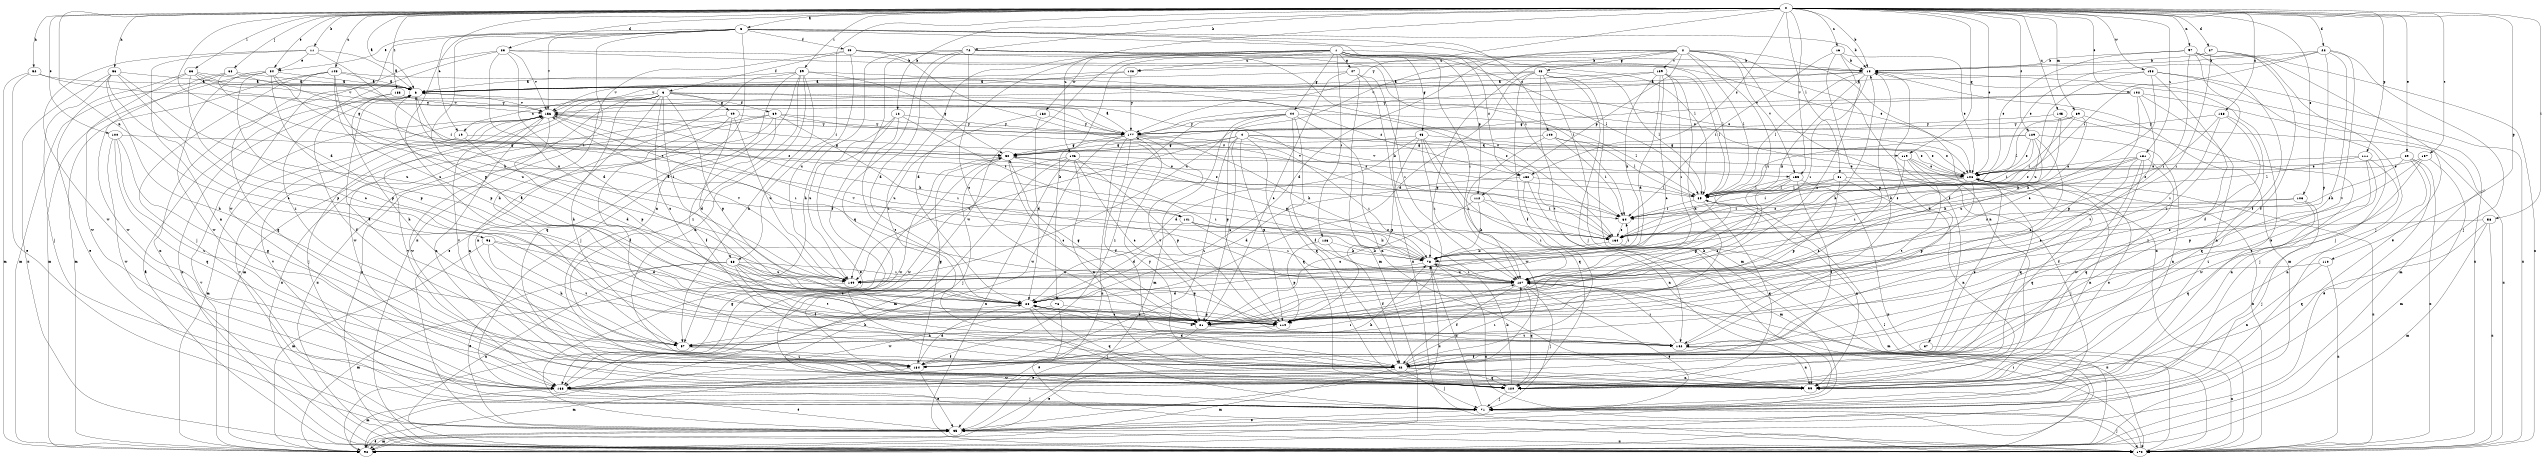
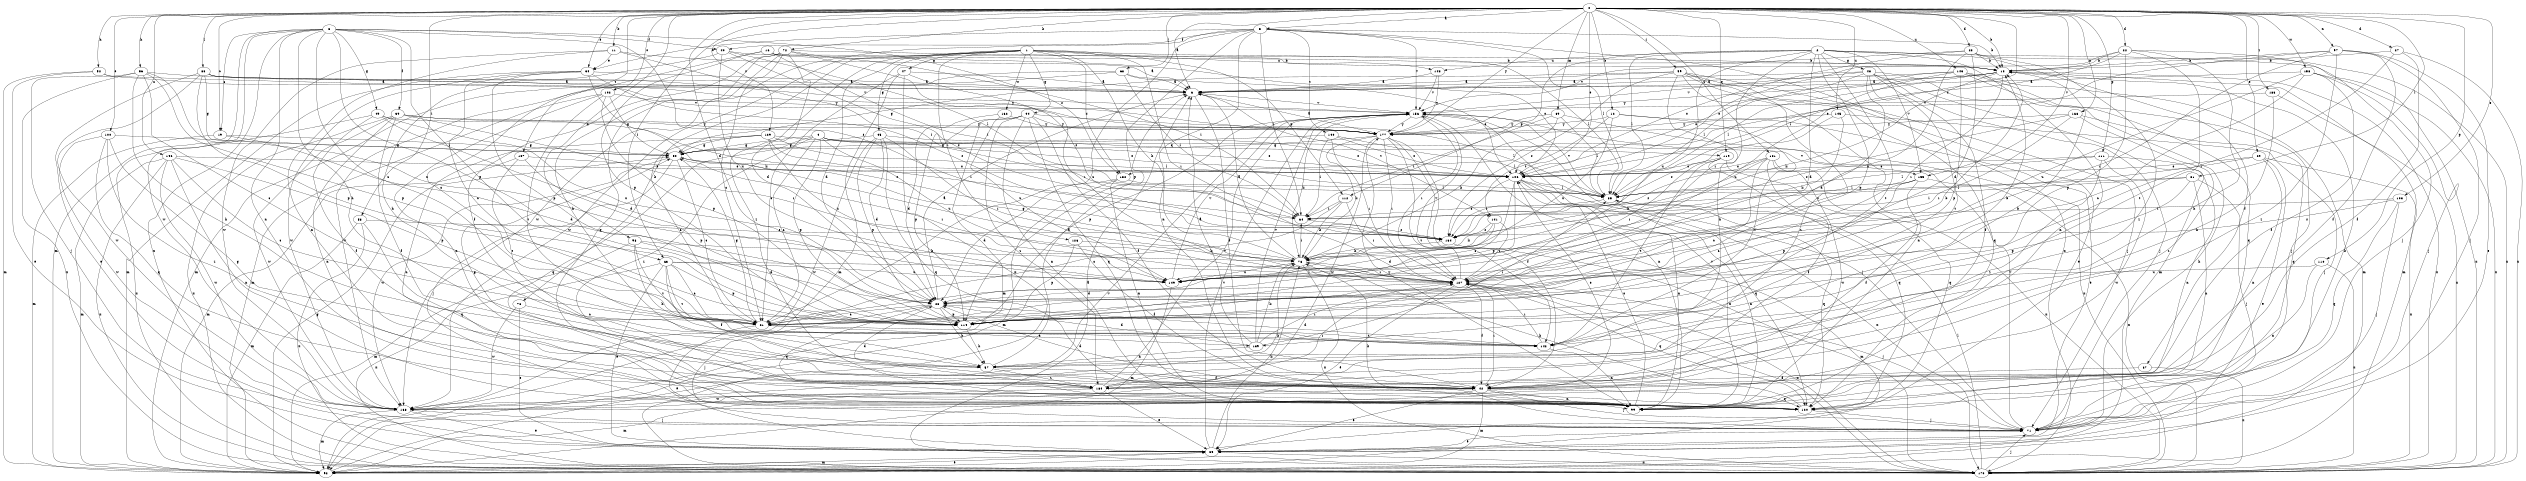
  strict digraph {
    0
    5
    6
    11
    12
    13
    16
    19
    22
    23
    27
    28
    29
    34
    52
    56
    58
    59
    63
    68
    72
    81
    83
    89
    97
    98
    100
    102
    103
    106
    110
    111
    119
    129
    132
    137
    143
    145
    146
    155
    158
    168
    177
    181
    183
    85
    163
    99
    114
    170
    21
    40
    64
    140
    156
    42
    141
    149
    35
    142
    78
    127
    92
    50
    57
    71
    184
    120
    134
    1
    44
    45
    47
    76
    112
    126
    148
    162
    2
    37
    48
    139
    3
    39
    49
    4
    0 -> 5 [label=a]
    0 -> 6 [label=a]
    0 -> 11 [label=b]
    0 -> 12 [label=b]
    0 -> 13 [label=b]
-   0 -> 16 [label=c]
    0 -> 19 [label=c]
    0 -> 22 [label=d]
    0 -> 23 [label=d]
    0 -> 27 [label=d]
    0 -> 28 [label=d]
    0 -> 29 [label=e]
    0 -> 34 [label=e]
    0 -> 52 [label=h]
    0 -> 56 [label=h]
    0 -> 58 [label=i]
    0 -> 59 [label=i]
    0 -> 63 [label=i]
    0 -> 68 [label=j]
    0 -> 72 [label=k]
    0 -> 81 [label=l]
    0 -> 83 [label=l]
    0 -> 89 [label=m]
    0 -> 97 [label=n]
    0 -> 98 [label=n]
    0 -> 100 [label=o]
    0 -> 102 [label=o]
    0 -> 103 [label=o]
    0 -> 106 [label=o]
    0 -> 110 [label=p]
    0 -> 111 [label=p]
    0 -> 119 [label=q]
    0 -> 129 [label=s]
    0 -> 132 [label=s]
    0 -> 137 [label=t]
    0 -> 143 [label=u]
    0 -> 145 [label=u]
    0 -> 146 [label=u]
    0 -> 155 [label=v]
    0 -> 158 [label=w]
    0 -> 168 [label=x]
    0 -> 177 [label=y]
    0 -> 181 [label=z]
    0 -> 183 [label=z]
    5 -> 13 [label=b]
    5 -> 34 [label=e]
    5 -> 85 [label=l]
    5 -> 163 [label=w]
    5 -> 99 [label=n]
    5 -> 114 [label=p]
    5 -> 170 [label=x]
    5 -> 21 [label=c]
    5 -> 40 [label=f]
    5 -> 64 [label=i]
    5 -> 140 [label=t]
    5 -> 156 [label=v]
    6 -> 156 [label=v]
    6 -> 42 [label=f]
    6 -> 141 [label=t]
    11 -> 6 [label=a]
    11 -> 34 [label=e]
    11 -> 163 [label=w]
    11 -> 99 [label=n]
    11 -> 64 [label=i]
    12 -> 177 [label=y]
    12 -> 141 [label=t]
    12 -> 149 [label=u]
    12 -> 35 [label=e]
    12 -> 142 [label=t]
    13 -> 6 [label=a]
    13 -> 177 [label=y]
    13 -> 85 [label=l]
    13 -> 170 [label=x]
    13 -> 78 [label=k]
    13 -> 127 [label=r]
    13 -> 92 [label=m]
    16 -> 13 [label=b]
    16 -> 106 [label=o]
    16 -> 114 [label=p]
    16 -> 21 [label=c]
    16 -> 64 [label=i]
    19 -> 28 [label=d]
    19 -> 92 [label=m]
    19 -> 50 [label=g]
    22 -> 13 [label=b]
    22 -> 106 [label=o]
    22 -> 85 [label=l]
    22 -> 114 [label=p]
    22 -> 142 [label=t]
    22 -> 57 [label=h]
    22 -> 71 [label=j]
    23 -> 13 [label=b]
    23 -> 28 [label=d]
    23 -> 106 [label=o]
    23 -> 170 [label=x]
    23 -> 156 [label=v]
    23 -> 149 [label=u]
    23 -> 184 [label=z]
    27 -> 13 [label=b]
    27 -> 170 [label=x]
    27 -> 42 [label=f]
    27 -> 127 [label=r]
    28 -> 6 [label=a]
    28 -> 114 [label=p]
    28 -> 21 [label=c]
    28 -> 57 [label=h]
    28 -> 71 [label=j]
    28 -> 120 [label=q]
    29 -> 106 [label=o]
    29 -> 99 [label=n]
    29 -> 170 [label=x]
    29 -> 35 [label=e]
    29 -> 134 [label=s]
    34 -> 6 [label=a]
    34 -> 163 [label=w]
    34 -> 114 [label=p]
    34 -> 21 [label=c]
    34 -> 78 [label=k]
    34 -> 92 [label=m]
    34 -> 134 [label=s]
    52 -> 6 [label=a]
    52 -> 177 [label=y]
    52 -> 35 [label=e]
    52 -> 92 [label=m]
    56 -> 6 [label=a]
    56 -> 114 [label=p]
    56 -> 170 [label=x]
    56 -> 21 [label=c]
    56 -> 149 [label=u]
    56 -> 57 [label=h]
    56 -> 71 [label=j]
    58 -> 170 [label=x]
    58 -> 92 [label=m]
    58 -> 120 [label=q]
    58 -> 134 [label=s]
    59 -> 6 [label=a]
    59 -> 99 [label=n]
    59 -> 35 [label=e]
    59 -> 50 [label=g]
    59 -> 57 [label=h]
    59 -> 71 [label=j]
    59 -> 184 [label=z]
    59 -> 120 [label=q]
    59 -> 134 [label=s]
    63 -> 114 [label=p]
    63 -> 170 [label=x]
    63 -> 21 [label=c]
    63 -> 42 [label=f]
    63 -> 149 [label=u]
    63 -> 35 [label=e]
    63 -> 142 [label=t]
    63 -> 127 [label=r]
    68 -> 6 [label=a]
    68 -> 106 [label=o]
    68 -> 163 [label=w]
    68 -> 64 [label=i]
    68 -> 92 [label=m]
    72 -> 13 [label=b]
    72 -> 28 [label=d]
    72 -> 21 [label=c]
    72 -> 64 [label=i]
    72 -> 42 [label=f]
    72 -> 57 [label=h]
    72 -> 120 [label=q]
    72 -> 134 [label=s]
    81 -> 85 [label=l]
    81 -> 99 [label=n]
    81 -> 114 [label=p]
    81 -> 64 [label=i]
    81 -> 71 [label=j]
    83 -> 6 [label=a]
    83 -> 177 [label=y]
    83 -> 163 [label=w]
    83 -> 114 [label=p]
    83 -> 156 [label=v]
    83 -> 35 [label=e]
    83 -> 50 [label=g]
    89 -> 177 [label=y]
    89 -> 85 [label=l]
    89 -> 170 [label=x]
    89 -> 64 [label=i]
    89 -> 78 [label=k]
    97 -> 13 [label=b]
    97 -> 106 [label=o]
    97 -> 42 [label=f]
    97 -> 35 [label=e]
    97 -> 127 [label=r]
    97 -> 71 [label=j]
    97 -> 184 [label=z]
    98 -> 28 [label=d]
    98 -> 142 [label=t]
    98 -> 78 [label=k]
    98 -> 92 [label=m]
    98 -> 57 [label=h]
    100 -> 163 [label=w]
    100 -> 42 [label=g]
    100 -> 50 [label=g]
    100 -> 184 [label=z]
    100 -> 120 [label=q]
    102 -> 99 [label=n]
    102 -> 114 [label=p]
    102 -> 156 [label=v]
    102 -> 142 [label=t]
    102 -> 92 [label=m]
    102 -> 50 [label=g]
    103 -> 64 [label=i]
    103 -> 71 [label=j]
    103 -> 120 [label=q]
    103 -> 134 [label=s]
    106 -> 85 [label=l]
    106 -> 99 [label=n]
    106 -> 114 [label=p]
    106 -> 170 [label=x]
    106 -> 21 [label=c]
    106 -> 120 [label=q]
    106 -> 134 [label=s]
    110 -> 99 [label=n]
    110 -> 170 [label=x]
    110 -> 149 [label=u]
    111 -> 106 [label=o]
    111 -> 85 [label=l]
    111 -> 163 [label=w]
    111 -> 99 [label=n]
    111 -> 184 [label=z]
    119 -> 106 [label=o]
    119 -> 170 [label=x]
    119 -> 142 [label=t]
    119 -> 127 [label=r]
    119 -> 120 [label=q]
    129 -> 106 [label=o]
    129 -> 85 [label=l]
    129 -> 99 [label=n]
    129 -> 21 [label=c]
    129 -> 64 [label=i]
    129 -> 149 [label=u]
    129 -> 50 [label=g]
    132 -> 28 [label=d]
    132 -> 85 [label=l]
    132 -> 99 [label=n]
    132 -> 92 [label=m]
    137 -> 106 [label=o]
    137 -> 114 [label=p]
    137 -> 142 [label=t]
    137 -> 92 [label=m]
    143 -> 6 [label=a]
    143 -> 106 [label=o]
    143 -> 114 [label=p]
    143 -> 149 [label=u]
    143 -> 92 [label=m]
    143 -> 71 [label=j]
    143 -> 120 [label=q]
    145 -> 177 [label=y]
    145 -> 78 [label=k]
    145 -> 71 [label=j]
    145 -> 134 [label=s]
    146 -> 106 [label=o]
    146 -> 163 [label=w]
    146 -> 99 [label=n]
    146 -> 114 [label=p]
    146 -> 170 [label=x]
    146 -> 21 [label=c]
    146 -> 92 [label=m]
    155 -> 85 [label=l]
    155 -> 114 [label=p]
    155 -> 170 [label=x]
    155 -> 21 [label=c]
    155 -> 42 [label=f]
    158 -> 6 [label=a]
    158 -> 170 [label=x]
    158 -> 21 [label=c]
    158 -> 42 [label=f]
    158 -> 149 [label=u]
    158 -> 71 [label=j]
    168 -> 177 [label=y]
    168 -> 127 [label=r]
    168 -> 184 [label=z]
    168 -> 120 [label=q]
    168 -> 134 [label=s]
    177 -> 6 [label=a]
    177 -> 163 [label=w]
    177 -> 170 [label=x]
    177 -> 42 [label=f]
    177 -> 142 [label=t]
    177 -> 78 [label=k]
    177 -> 127 [label=r]
    177 -> 50 [label=g]
    181 -> 106 [label=o]
    181 -> 163 [label=w]
    181 -> 21 [label=c]
    181 -> 42 [label=f]
    181 -> 78 [label=k]
    181 -> 120 [label=q]
    181 -> 134 [label=s]
    183 -> 170 [label=x]
    183 -> 156 [label=v]
    183 -> 57 [label=h]
    85 -> 99 [label=n]
    85 -> 64 [label=i]
    85 -> 156 [label=v]
    85 -> 120 [label=q]
    163 -> 35 [label=e]
    163 -> 78 [label=k]
    163 -> 92 [label=m]
    163 -> 71 [label=j]
    99 -> 106 [label=o]
    99 -> 177 [label=y]
    99 -> 156 [label=v]
    114 -> 13 [label=b]
    114 -> 57 [label=h]
    170 -> 6 [label=a]
    170 -> 85 [label=l]
    170 -> 127 [label=r]
    170 -> 71 [label=j]
    21 -> 13 [label=b]
    21 -> 35 [label=e]
    21 -> 142 [label=t]
    21 -> 50 [label=g]
    40 -> 13 [label=b]
    40 -> 85 [label=l]
    40 -> 149 [label=u]
    40 -> 57 [label=h]
    40 -> 134 [label=s]
    64 -> 134 [label=s]
    140 -> 106 [label=o]
    140 -> 85 [label=l]
    140 -> 64 [label=i]
    140 -> 127 [label=r]
    140 -> 50 [label=g]
    156 -> 177 [label=y]
    156 -> 99 [label=n]
    156 -> 114 [label=p]
    156 -> 78 [label=k]
    156 -> 127 [label=r]
    156 -> 71 [label=j]
    42 -> 28 [label=d]
    42 -> 106 [label=o]
    42 -> 163 [label=w]
    42 -> 99 [label=n]
    42 -> 35 [label=e]
    42 -> 127 [label=r]
    42 -> 92 [label=m]
    42 -> 71 [label=j]
    42 -> 120 [label=q]
    141 -> 28 [label=d]
    141 -> 78 [label=k]
    141 -> 127 [label=r]
    141 -> 134 [label=s]
    149 -> 156 [label=v]
    149 -> 92 [label=m]
    35 -> 170 [label=x]
    35 -> 156 [label=v]
    35 -> 78 [label=k]
    35 -> 92 [label=m]
    142 -> 13 [label=b]
    142 -> 28 [label=d]
    142 -> 99 [label=n]
    142 -> 127 [label=r]
    78 -> 6 [label=a]
    78 -> 170 [label=x]
    78 -> 64 [label=i]
    78 -> 149 [label=u]
    78 -> 127 [label=r]
    78 -> 50 [label=g]
    127 -> 28 [label=d]
    127 -> 170 [label=x]
    127 -> 156 [label=v]
    127 -> 42 [label=f]
    127 -> 35 [label=e]
    127 -> 71 [label=j]
    127 -> 120 [label=q]
    92 -> 156 [label=v]
    92 -> 35 [label=e]
    92 -> 50 [label=g]
    50 -> 106 [label=o]
    50 -> 163 [label=w]
    50 -> 21 [label=c]
    50 -> 127 [label=r]
    50 -> 71 [label=j]
    57 -> 6 [label=a]
    57 -> 42 [label=f]
    57 -> 184 [label=z]
    71 -> 13 [label=b]
    71 -> 156 [label=v]
    71 -> 35 [label=e]
    71 -> 78 [label=k]
    184 -> 28 [label=d]
    184 -> 156 [label=v]
    184 -> 35 [label=e]
    184 -> 127 [label=r]
    184 -> 92 [label=m]
    184 -> 50 [label=g]
    120 -> 78 [label=k]
    120 -> 71 [label=j]
    134 -> 78 [label=k]
    134 -> 92 [label=m]
    1 -> 28 [label=d]
    1 -> 132 [label=s]
    1 -> 85 [label=l]
    1 -> 163 [label=w]
    1 -> 78 [label=k]
    1 -> 127 [label=r]
    1 -> 184 [label=z]
    1 -> 44 [label=g]
    1 -> 45 [label=g]
    1 -> 47 [label=g]
    1 -> 76 [label=k]
    1 -> 112 [label=p]
    1 -> 126 [label=r]
    1 -> 148 [label=u]
    1 -> 162 [label=w]
    44 -> 177 [label=y]
    44 -> 85 [label=l]
    44 -> 99 [label=n]
    44 -> 114 [label=p]
    44 -> 42 [label=f]
    44 -> 92 [label=m]
    44 -> 184 [label=z]
    44 -> 120 [label=q]
    45 -> 28 [label=d]
    45 -> 106 [label=o]
    45 -> 163 [label=w]
    45 -> 114 [label=p]
    45 -> 127 [label=r]
    45 -> 50 [label=g]
    45 -> 120 [label=q]
    47 -> 6 [label=a]
    47 -> 170 [label=x]
    47 -> 21 [label=c]
    47 -> 127 [label=r]
    47 -> 92 [label=m]
    76 -> 163 [label=w]
    76 -> 21 [label=c]
    76 -> 35 [label=e]
    112 -> 21 [label=c]
    112 -> 64 [label=i]
    112 -> 78 [label=k]
    112 -> 127 [label=r]
    126 -> 114 [label=p]
    126 -> 42 [label=f]
    126 -> 78 [label=k]
    148 -> 6 [label=a]
    148 -> 177 [label=y]
    148 -> 156 [label=v]
    162 -> 28 [label=d]
    162 -> 177 [label=y]
    162 -> 149 [label=u]
    2 -> 28 [label=d]
    2 -> 155 [label=v]
    2 -> 85 [label=l]
    2 -> 99 [label=n]
    2 -> 114 [label=p]
    2 -> 170 [label=x]
    2 -> 149 [label=u]
    2 -> 127 [label=r]
    2 -> 112 [label=p]
    2 -> 148 [label=u]
    2 -> 37 [label=f]
    2 -> 48 [label=g]
    2 -> 139 [label=t]
    37 -> 170 [label=x]
    37 -> 42 [label=f]
    48 -> 6 [label=a]
    48 -> 28 [label=d]
    48 -> 85 [label=l]
    48 -> 156 [label=v]
    48 -> 42 [label=f]
    48 -> 35 [label=k]
    48 -> 142 [label=t]
    48 -> 92 [label=m]
    48 -> 71 [label=j]
    139 -> 6 [label=a]
    139 -> 28 [label=d]
    139 -> 85 [label=l]
-   139 -> 21 [label=c]
+   21 -> 139 [label=c]
    139 -> 156 [label=v]
    139 -> 78 [label=k]
    139 -> 127 [label=r]
    139 -> 57 [label=h]
    3 -> 19 [label=c]
    3 -> 63 [label=i]
    3 -> 132 [label=s]
    3 -> 163 [label=w]
    3 -> 99 [label=n]
    3 -> 114 [label=p]
    3 -> 170 [label=x]
    3 -> 21 [label=c]
-   40 -> 3 [label=f]
+   3 -> 40 [label=f]
    3 -> 92 [label=m]
    3 -> 57 [label=h]
    3 -> 134 [label=s]
    3 -> 39 [label=f]
    3 -> 49 [label=g]
    39 -> 177 [label=y]
    39 -> 163 [label=w]
    39 -> 99 [label=n]
    39 -> 170 [label=x]
    39 -> 42 [label=f]
    39 -> 127 [label=r]
    39 -> 134 [label=s]
    49 -> 28 [label=d]
    49 -> 177 [label=y]
    49 -> 170 [label=x]
    49 -> 42 [label=f]
    49 -> 149 [label=u]
    4 -> 106 [label=o]
    4 -> 119 [label=q]
    4 -> 155 [label=v]
    4 -> 114 [label=p]
    4 -> 21 [label=c]
    4 -> 149 [label=u]
    4 -> 50 [label=g]
    4 -> 184 [label=z]
    4 -> 120 [label=q]
  }
